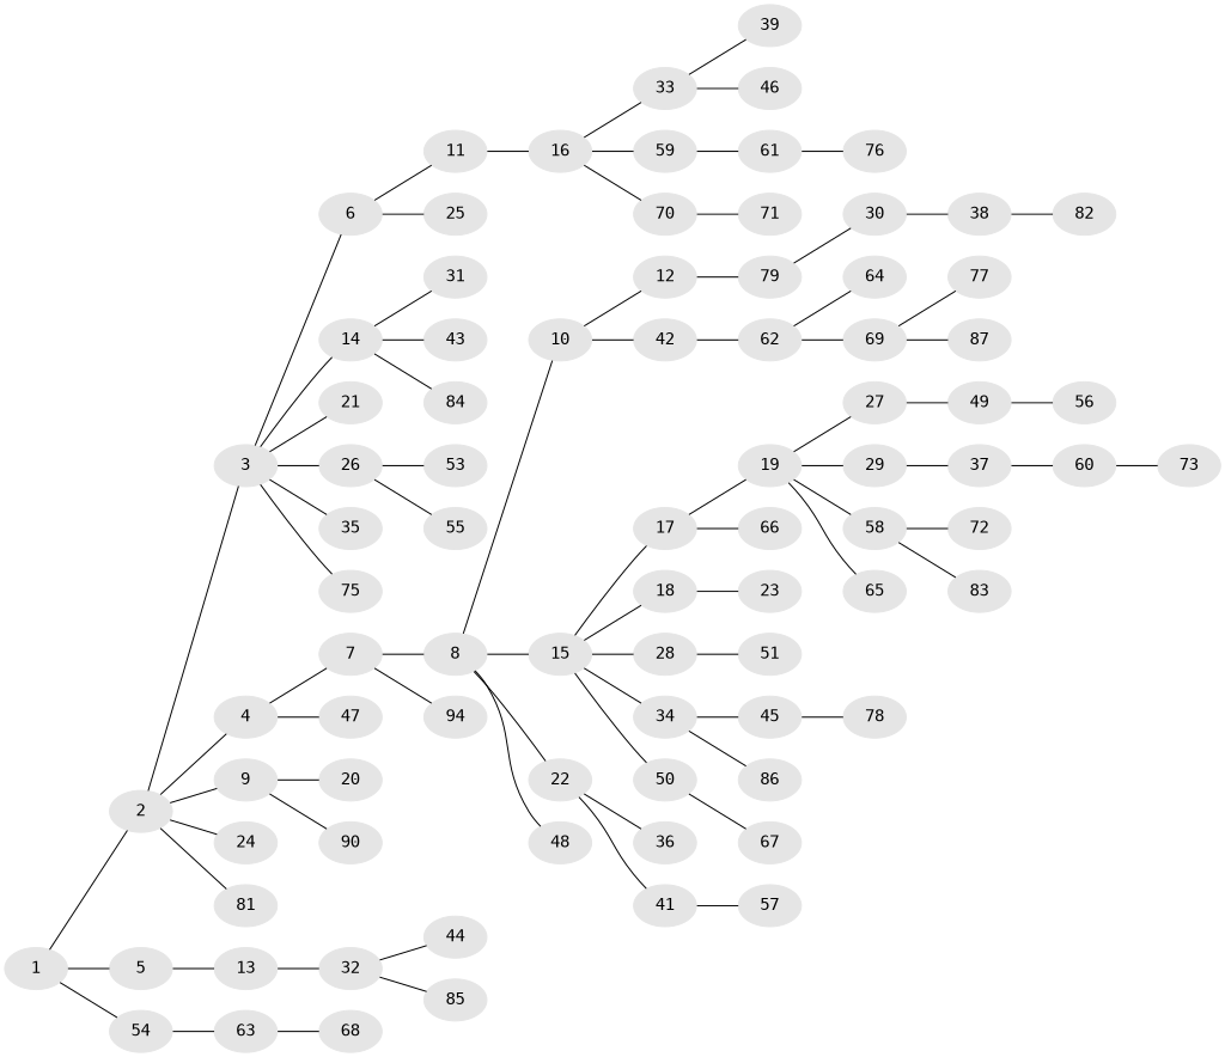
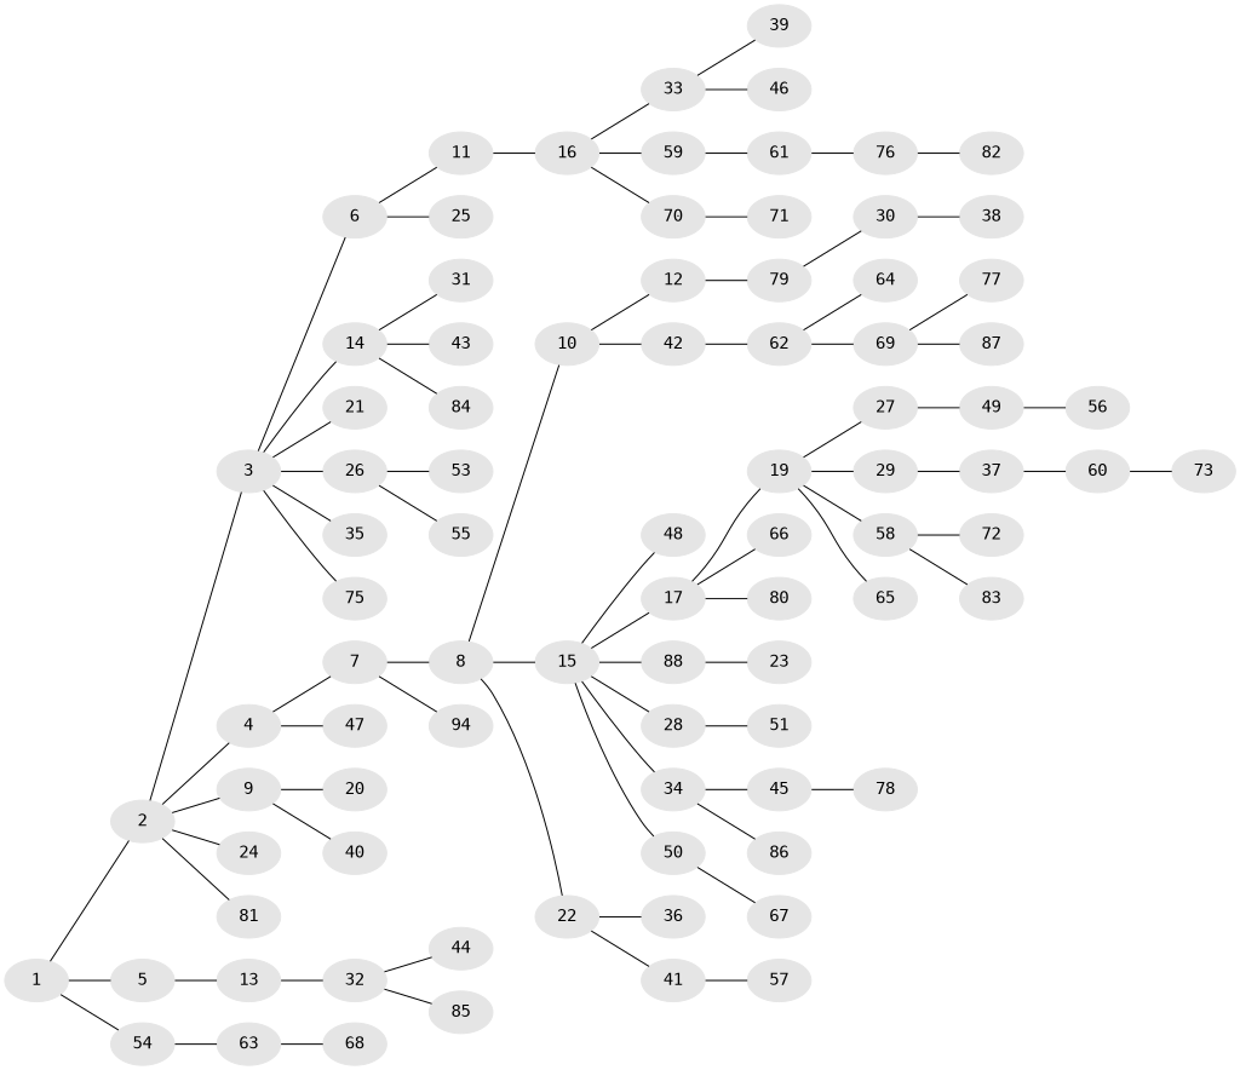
  graph {
    fontname="DejaVu Sans Mono"
    rankdir=LR
    node [color=gray90 fontname="DejaVu Sans Mono" style=filled]
    edge [fontname="DejaVu Sans Mono"]
    1
    2
    5
    54
    3
    4
    9
    24
    81
    13
    63
    6
    14
    21
    26
    35
    75
    7
    47
    20
-   40 [label=90]
+   40
    11
    25
    31
    43
    84
    53
    55
    8
    n30 [label=94]
    32
    16
    10
    15
    22
    48
    12
    42
    17
-   18
+   18 [label=88]
    28
    34
    50
    36
    41
    79
    62
    33
    59
    70
    30
    38
    44
    85
    19
    66
+   80
    23
    51
    45
    86
    67
    39
    46
    61
    71
    27
    29
    58
    65
    49
    37
    72
    83
    57
    56
    60
    78
    73
    64
    69
    68
    76
    82
    77
    87
    1 -- 2
    1 -- 5
    1 -- 54
    2 -- 3
    2 -- 4
    2 -- 9
    2 -- 24
    2 -- 81
    5 -- 13
    54 -- 63
    3 -- 6
    3 -- 14
    3 -- 21
    3 -- 26
    3 -- 35
    3 -- 75
    4 -- 7
    4 -- 47
    9 -- 20
    9 -- 40
    13 -- 32
    63 -- 68
    6 -- 11
    6 -- 25
    14 -- 31
    14 -- 43
    14 -- 84
    26 -- 53
    26 -- 55
    7 -- 8
    7 -- n30
    11 -- 16
    8 -- 10
    8 -- 15
    8 -- 22
-   8 -- 48
+   15 -- 48
    32 -- 44
    32 -- 85
    16 -- 33
    16 -- 59
    16 -- 70
    10 -- 12
    10 -- 42
    15 -- 17
    15 -- 18
    15 -- 28
    15 -- 34
    15 -- 50
    22 -- 36
    22 -- 41
    12 -- 79
    42 -- 62
    17 -- 19
    17 -- 66
+   17 -- 80
    18 -- 23
    28 -- 51
    34 -- 45
    34 -- 86
    50 -- 67
    41 -- 57
    79 -- 30
    62 -- 64
    62 -- 69
    33 -- 39
    33 -- 46
    59 -- 61
    70 -- 71
    30 -- 38
    19 -- 27
    19 -- 29
    19 -- 58
    19 -- 65
    45 -- 78
    61 -- 76
    27 -- 49
    29 -- 37
    58 -- 72
    58 -- 83
    49 -- 56
    37 -- 60
    60 -- 73
    69 -- 77
    69 -- 87
-   38 -- 82
+   76 -- 82
  }
